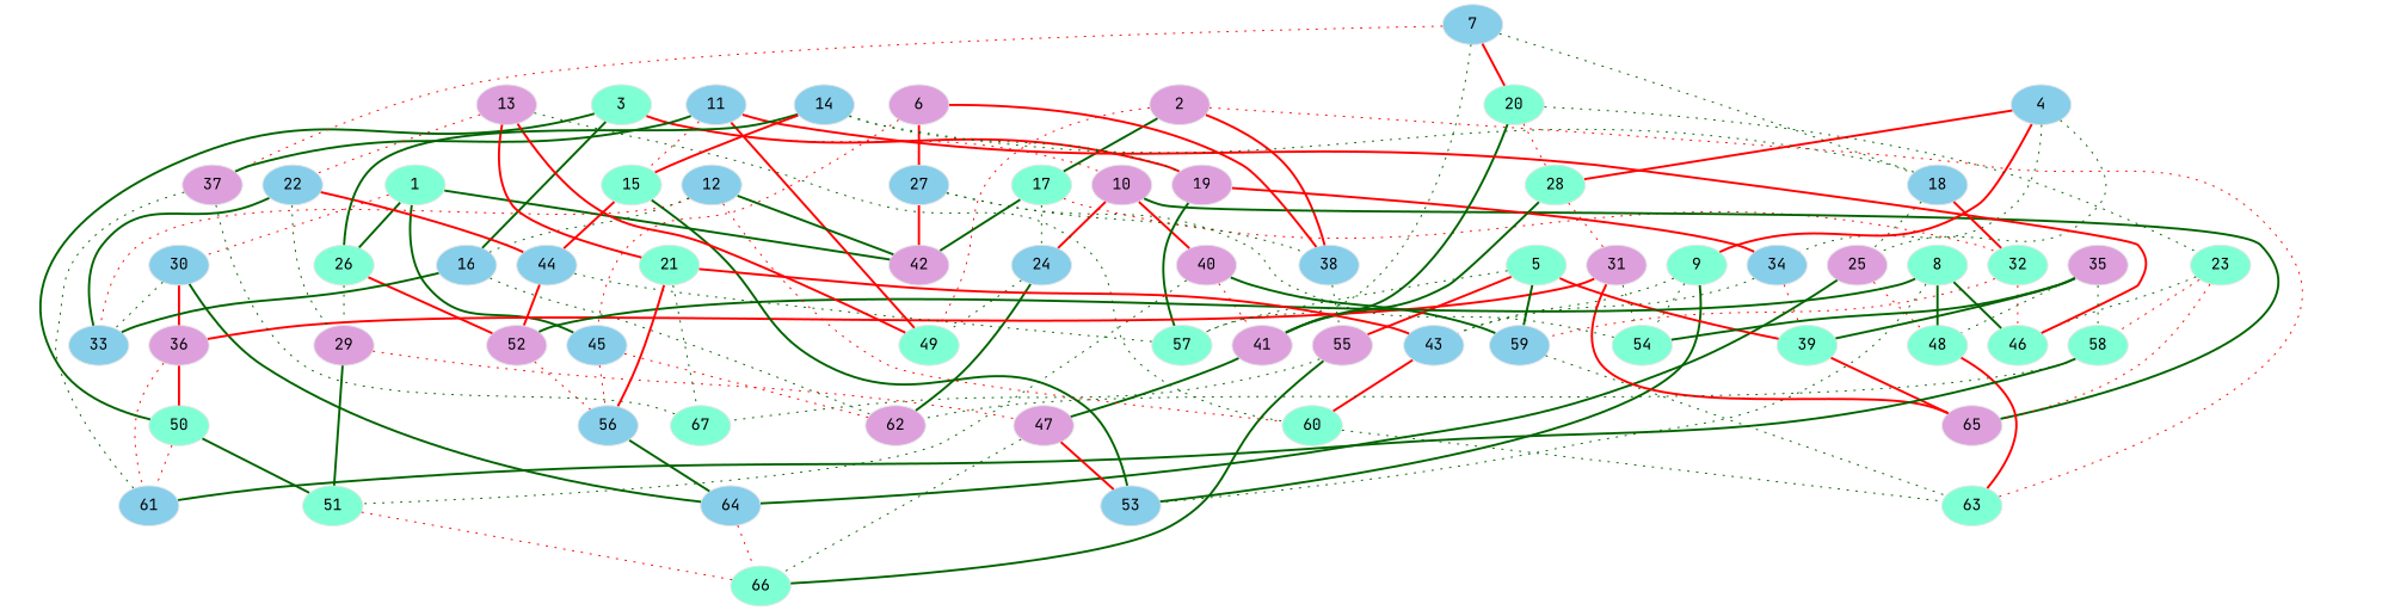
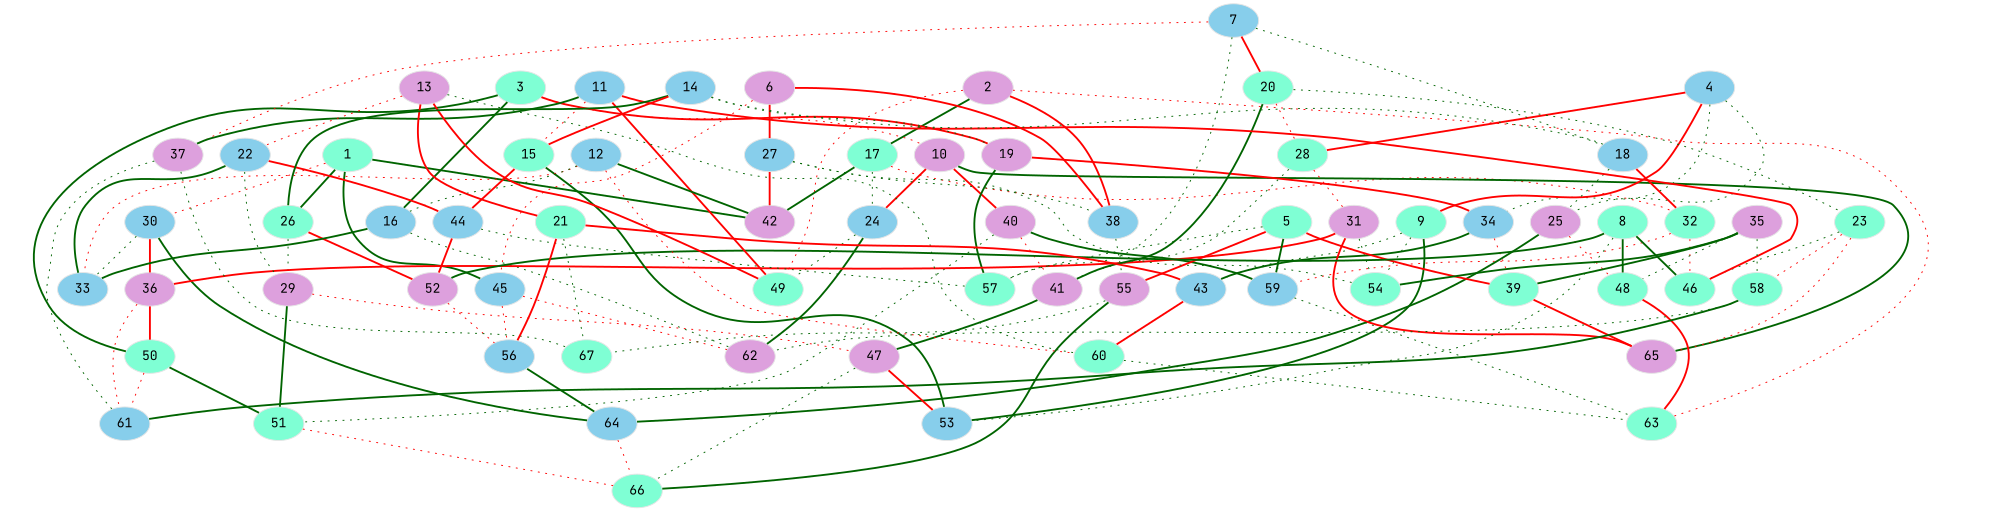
  graph {
    fontname="JetBrains Mono"
    node [color=gray90 fillcolor=aquamarine fontname="JetBrains Mono" style=filled]
    edge [color=darkgreen fontname="JetBrains Mono" style=dotted]
    1
    26
    30 [fillcolor=skyblue]
    42 [fillcolor=plum]
    45 [fillcolor=skyblue]
    52 [fillcolor=plum]
    29 [fillcolor=plum]
    33 [fillcolor=skyblue]
    64 [fillcolor=skyblue]
    36 [fillcolor=plum]
    62 [fillcolor=plum]
    56 [fillcolor=skyblue]
    2 [fillcolor=plum]
    17
    38 [fillcolor=skyblue]
    49
    63
    24 [fillcolor=skyblue]
    32
    55 [fillcolor=plum]
    10 [fillcolor=plum]
    3
    16 [fillcolor=skyblue]
    19 [fillcolor=plum]
    50
    40 [fillcolor=plum]
    65 [fillcolor=plum]
    34 [fillcolor=skyblue]
    57
    51
    61 [fillcolor=skyblue]
    4 [fillcolor=skyblue]
    9
    25 [fillcolor=plum]
    28
    53 [fillcolor=skyblue]
    43 [fillcolor=skyblue]
    54
    48
    41 [fillcolor=plum]
    31 [fillcolor=plum]
    39
    5
    59 [fillcolor=skyblue]
    67
    66
    6 [fillcolor=plum]
    27 [fillcolor=skyblue]
    7 [fillcolor=skyblue]
    18 [fillcolor=skyblue]
    20
    37 [fillcolor=plum]
    23
    8
    46
    60
    11 [fillcolor=skyblue]
    15
    44 [fillcolor=skyblue]
    12 [fillcolor=skyblue]
    13 [fillcolor=plum]
    21
    22 [fillcolor=skyblue]
    14 [fillcolor=skyblue]
    58
    47 [fillcolor=plum]
    35 [fillcolor=plum]
    1 -- 26 [style=bold]
    1 -- 30 [color=red]
    1 -- 42 [style=bold]
    1 -- 45 [style=bold]
    26 -- 52 [color=red style=bold]
    26 -- 29
    30 -- 33
    30 -- 64 [style=bold]
    30 -- 36 [color=red style=bold]
    45 -- 62 [color=red]
    45 -- 56 [color=red]
    52 -- 56 [color=red]
    29 -- 51 [style=bold]
    29 -- 47 [color=red]
    64 -- 66 [color=red]
    36 -- 50 [color=red style=bold]
    36 -- 61 [color=red]
    56 -- 64 [style=bold]
    2 -- 17 [style=bold]
    2 -- 38 [color=red style=bold]
    2 -- 49 [color=red]
    2 -- 63 [color=red]
    17 -- 42 [style=bold]
    17 -- 24
    17 -- 32 [color=red]
    38 -- 55
    24 -- 62 [style=bold]
    24 -- 49
    32 -- 59 [color=red]
    32 -- 46 [color=red]
    55 -- 67
    55 -- 66 [style=bold]
    10 -- 24 [color=red style=bold]
    10 -- 40 [color=red style=bold]
    10 -- 65 [style=bold]
    3 -- 10 [color=red]
    3 -- 16 [style=bold]
    3 -- 19 [color=red style=bold]
    3 -- 50 [style=bold]
    16 -- 33 [style=bold]
    16 -- 62
    19 -- 34 [color=red style=bold]
    19 -- 57 [style=bold]
    50 -- 51 [style=bold]
    50 -- 61 [color=red]
    40 -- 51
    40 -- 41 [color=red]
    40 -- 59 [style=bold]
-   34 -- 43
+   34 -- 43 [style=bold]
    34 -- 39 [color=red]
    51 -- 66 [color=red]
    4 -- 34
    4 -- 9 [color=red style=bold]
    4 -- 25
    4 -- 28 [color=red style=bold]
    9 -- 53 [style=bold]
    9 -- 43
    9 -- 54
    25 -- 64 [style=bold]
    25 -- 48 [color=red]
-   28 -- 41 [style=bold]
+   28 -- 41
    28 -- 31 [color=red]
    43 -- 60 [color=red style=bold]
    48 -- 63 [color=red style=bold]
    41 -- 47 [style=bold]
    31 -- 36 [color=red style=bold]
    31 -- 65 [color=red style=bold]
    31 -- 54
    39 -- 65 [color=red style=bold]
    5 -- 55 [color=red style=bold]
    5 -- 57
    5 -- 39 [color=red style=bold]
    5 -- 59 [style=bold]
    59 -- 63
    6 -- 45 [color=red]
    6 -- 38 [color=red style=bold]
    6 -- 27 [color=red style=bold]
    27 -- 42 [color=red style=bold]
    27 -- 38
    27 -- 54
    7 -- 57
    7 -- 18
    7 -- 20 [color=red style=bold]
    7 -- 37 [color=red]
    18 -- 32 [color=red style=bold]
    18 -- 25
    20 -- 28 [color=red]
    20 -- 41 [style=bold]
    20 -- 23
    37 -- 61
    37 -- 67
    23 -- 65 [color=red]
    23 -- 46
    23 -- 58 [color=red]
    8 -- 52 [style=bold]
    8 -- 53
    8 -- 48 [style=bold]
    8 -- 46 [style=bold]
    60 -- 63
    11 -- 49 [color=red style=bold]
    11 -- 37 [style=bold]
    11 -- 46 [color=red style=bold]
    11 -- 15 [color=red]
    15 -- 53 [style=bold]
    15 -- 44 [color=red style=bold]
    44 -- 52 [color=red style=bold]
    44 -- 57
    12 -- 42 [style=bold]
    12 -- 33 [color=red]
    12 -- 16
    12 -- 60 [color=red]
    13 -- 49 [color=red style=bold]
    13 -- 60
    13 -- 21 [color=red style=bold]
    13 -- 22 [color=red]
    21 -- 56 [color=red style=bold]
    21 -- 43 [color=red style=bold]
    21 -- 67
    22 -- 29
    22 -- 33 [style=bold]
    22 -- 44 [color=red style=bold]
    14 -- 26 [style=bold]
    14 -- 19
    14 -- 18
    14 -- 15 [color=red style=bold]
    58 -- 62
    58 -- 61 [style=bold]
    47 -- 53 [color=red style=bold]
    47 -- 66
    35 -- 54 [style=bold]
    35 -- 48
    35 -- 39 [style=bold]
    35 -- 58
  }
